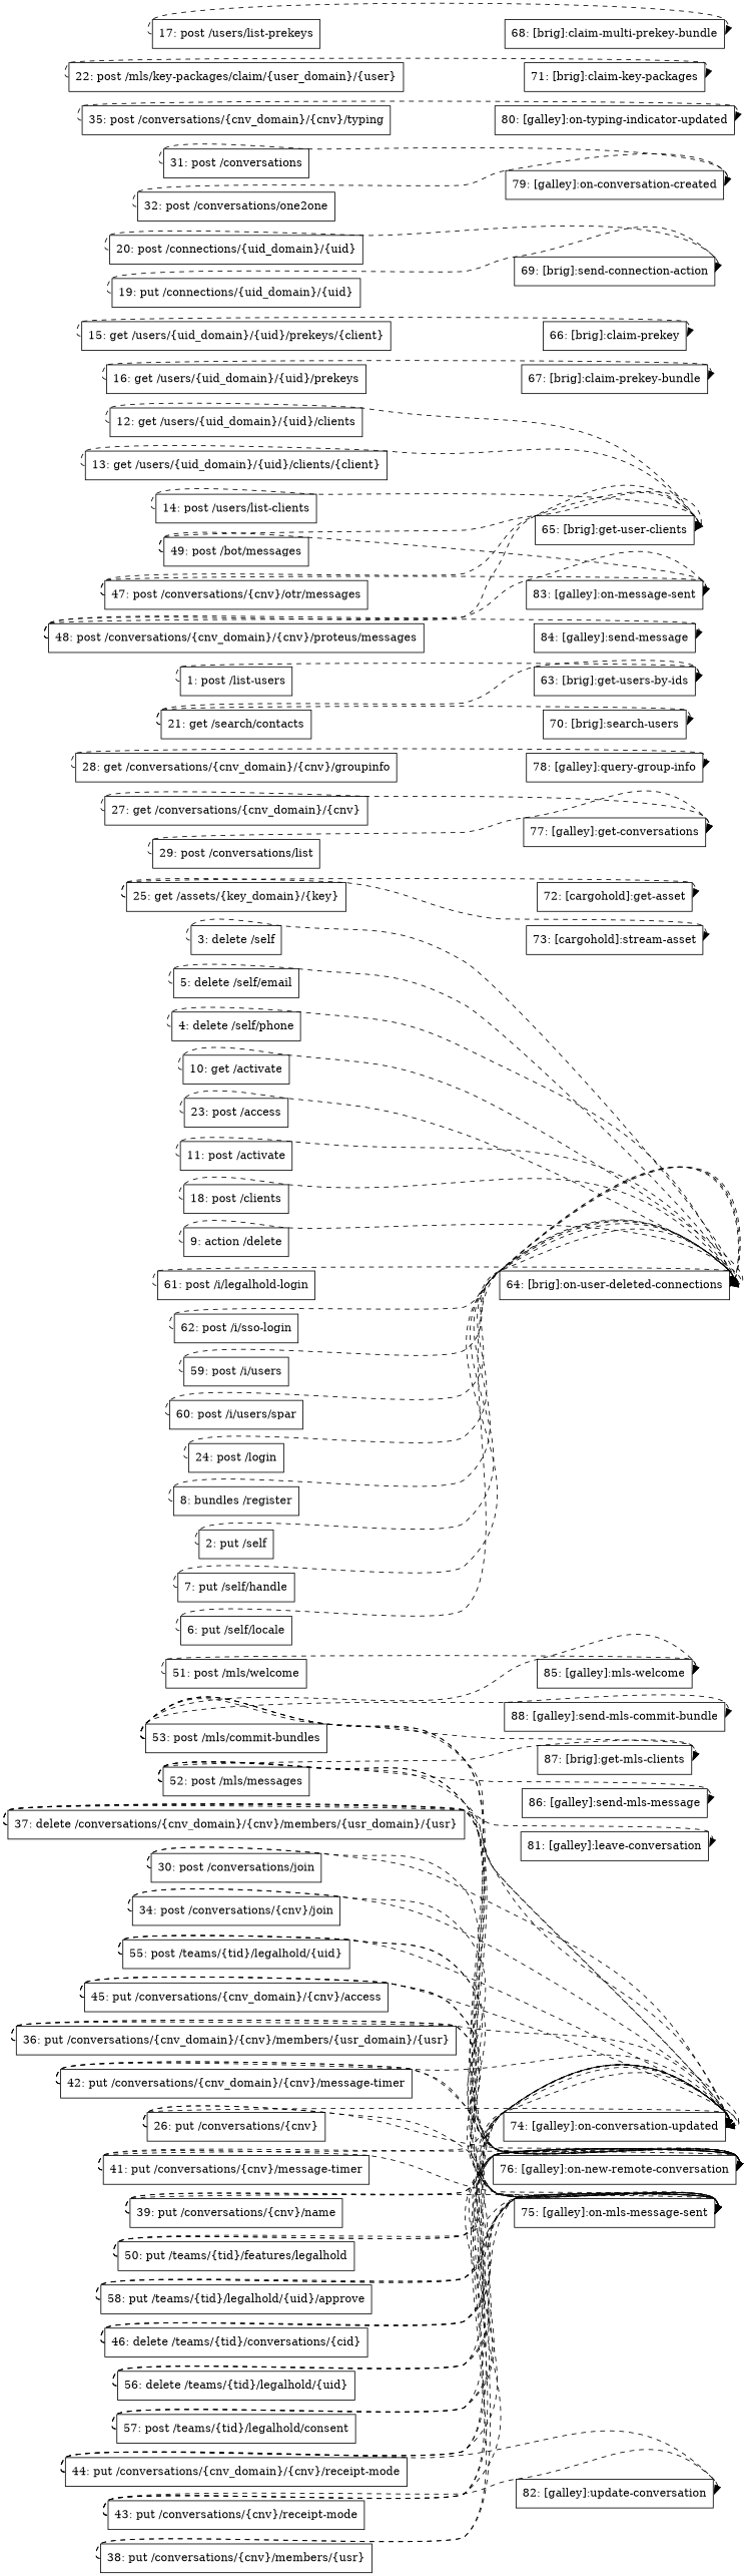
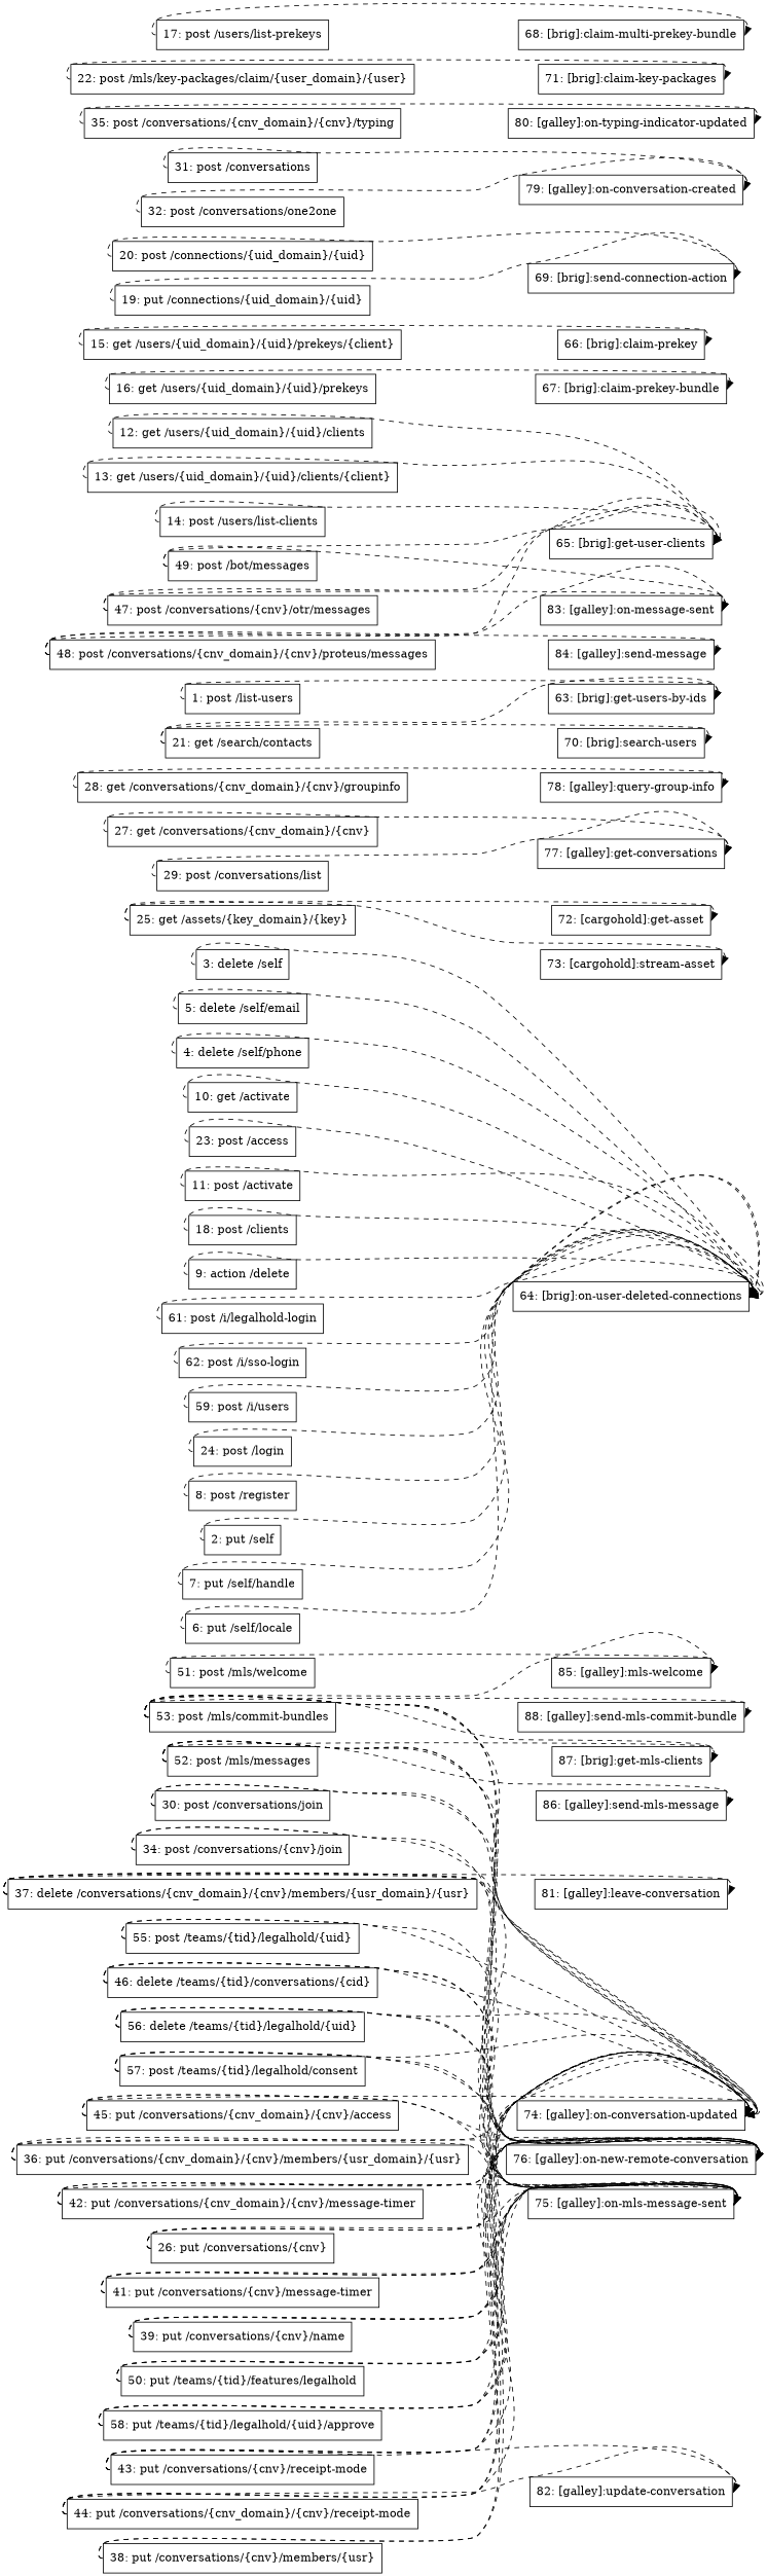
  strict digraph {
    rankdir=LR
    node [shape=rectangle]
    edge [headport=e style=dashed tailport=w]
    "37: delete /conversations/{cnv_domain}/{cnv}/members/{usr_domain}/{usr}"
    "81: [galley]:leave-conversation"
    "74: [galley]:on-conversation-updated"
    "75: [galley]:on-mls-message-sent"
    "76: [galley]:on-new-remote-conversation"
    "3: delete /self"
    "64: [brig]:on-user-deleted-connections"
    "5: delete /self/email"
    "4: delete /self/phone"
    "46: delete /teams/{tid}/conversations/{cid}"
    "56: delete /teams/{tid}/legalhold/{uid}"
    "10: get /activate"
    "25: get /assets/{key_domain}/{key}"
    "72: [cargohold]:get-asset"
    "73: [cargohold]:stream-asset"
    "27: get /conversations/{cnv_domain}/{cnv}"
    "77: [galley]:get-conversations"
    "28: get /conversations/{cnv_domain}/{cnv}/groupinfo"
    "78: [galley]:query-group-info"
    "21: get /search/contacts"
    "63: [brig]:get-users-by-ids"
    "70: [brig]:search-users"
    "12: get /users/{uid_domain}/{uid}/clients"
    "65: [brig]:get-user-clients"
    "13: get /users/{uid_domain}/{uid}/clients/{client}"
    "16: get /users/{uid_domain}/{uid}/prekeys"
    "67: [brig]:claim-prekey-bundle"
    "15: get /users/{uid_domain}/{uid}/prekeys/{client}"
    "66: [brig]:claim-prekey"
    "23: post /access"
    "11: post /activate"
    "49: post /bot/messages"
    "83: [galley]:on-message-sent"
    "18: post /clients"
    "20: post /connections/{uid_domain}/{uid}"
    "69: [brig]:send-connection-action"
    "31: post /conversations"
    "79: [galley]:on-conversation-created"
    "30: post /conversations/join"
    "29: post /conversations/list"
    "32: post /conversations/one2one"
    "48: post /conversations/{cnv_domain}/{cnv}/proteus/messages"
    "84: [galley]:send-message"
    "35: post /conversations/{cnv_domain}/{cnv}/typing"
    "80: [galley]:on-typing-indicator-updated"
    "34: post /conversations/{cnv}/join"
    "47: post /conversations/{cnv}/otr/messages"
    n48 [label="9: action /delete"]
    "61: post /i/legalhold-login"
    "62: post /i/sso-login"
    "59: post /i/users"
-   "60: post /i/users/spar"
    "1: post /list-users"
    "24: post /login"
    "53: post /mls/commit-bundles"
    "87: [brig]:get-mls-clients"
    "85: [galley]:mls-welcome"
    "88: [galley]:send-mls-commit-bundle"
    "22: post /mls/key-packages/claim/{user_domain}/{user}"
    "71: [brig]:claim-key-packages"
    "52: post /mls/messages"
    "86: [galley]:send-mls-message"
    "51: post /mls/welcome"
-   "8: post /register" [label="8: bundles /register"]
+   "8: post /register"
    "57: post /teams/{tid}/legalhold/consent"
    "55: post /teams/{tid}/legalhold/{uid}"
    "14: post /users/list-clients"
    "17: post /users/list-prekeys"
    "68: [brig]:claim-multi-prekey-bundle"
    "19: put /connections/{uid_domain}/{uid}"
    "45: put /conversations/{cnv_domain}/{cnv}/access"
    "36: put /conversations/{cnv_domain}/{cnv}/members/{usr_domain}/{usr}"
    "42: put /conversations/{cnv_domain}/{cnv}/message-timer"
    "44: put /conversations/{cnv_domain}/{cnv}/receipt-mode"
    "82: [galley]:update-conversation"
    "26: put /conversations/{cnv}"
    "38: put /conversations/{cnv}/members/{usr}"
    "41: put /conversations/{cnv}/message-timer"
    "39: put /conversations/{cnv}/name"
    "43: put /conversations/{cnv}/receipt-mode"
    "2: put /self"
    "7: put /self/handle"
    "6: put /self/locale"
    "50: put /teams/{tid}/features/legalhold"
    "58: put /teams/{tid}/legalhold/{uid}/approve"
    "37: delete /conversations/{cnv_domain}/{cnv}/members/{usr_domain}/{usr}" -> "81: [galley]:leave-conversation"
    "37: delete /conversations/{cnv_domain}/{cnv}/members/{usr_domain}/{usr}" -> "74: [galley]:on-conversation-updated"
    "37: delete /conversations/{cnv_domain}/{cnv}/members/{usr_domain}/{usr}" -> "75: [galley]:on-mls-message-sent"
    "37: delete /conversations/{cnv_domain}/{cnv}/members/{usr_domain}/{usr}" -> "76: [galley]:on-new-remote-conversation"
    "3: delete /self" -> "64: [brig]:on-user-deleted-connections"
    "5: delete /self/email" -> "64: [brig]:on-user-deleted-connections"
    "4: delete /self/phone" -> "64: [brig]:on-user-deleted-connections"
    "46: delete /teams/{tid}/conversations/{cid}" -> "74: [galley]:on-conversation-updated"
    "46: delete /teams/{tid}/conversations/{cid}" -> "75: [galley]:on-mls-message-sent"
    "46: delete /teams/{tid}/conversations/{cid}" -> "76: [galley]:on-new-remote-conversation"
    "56: delete /teams/{tid}/legalhold/{uid}" -> "74: [galley]:on-conversation-updated"
    "56: delete /teams/{tid}/legalhold/{uid}" -> "75: [galley]:on-mls-message-sent"
    "56: delete /teams/{tid}/legalhold/{uid}" -> "76: [galley]:on-new-remote-conversation"
    "10: get /activate" -> "64: [brig]:on-user-deleted-connections"
    "25: get /assets/{key_domain}/{key}" -> "72: [cargohold]:get-asset"
    "25: get /assets/{key_domain}/{key}" -> "73: [cargohold]:stream-asset"
    "27: get /conversations/{cnv_domain}/{cnv}" -> "77: [galley]:get-conversations"
    "28: get /conversations/{cnv_domain}/{cnv}/groupinfo" -> "78: [galley]:query-group-info"
    "21: get /search/contacts" -> "63: [brig]:get-users-by-ids"
    "21: get /search/contacts" -> "70: [brig]:search-users"
    "12: get /users/{uid_domain}/{uid}/clients" -> "65: [brig]:get-user-clients"
    "13: get /users/{uid_domain}/{uid}/clients/{client}" -> "65: [brig]:get-user-clients"
    "16: get /users/{uid_domain}/{uid}/prekeys" -> "67: [brig]:claim-prekey-bundle"
    "15: get /users/{uid_domain}/{uid}/prekeys/{client}" -> "66: [brig]:claim-prekey"
    "23: post /access" -> "64: [brig]:on-user-deleted-connections"
    "11: post /activate" -> "64: [brig]:on-user-deleted-connections"
    "49: post /bot/messages" -> "65: [brig]:get-user-clients"
    "49: post /bot/messages" -> "83: [galley]:on-message-sent"
    "18: post /clients" -> "64: [brig]:on-user-deleted-connections"
    "20: post /connections/{uid_domain}/{uid}" -> "69: [brig]:send-connection-action"
    "31: post /conversations" -> "79: [galley]:on-conversation-created"
    "30: post /conversations/join" -> "74: [galley]:on-conversation-updated"
    "30: post /conversations/join" -> "76: [galley]:on-new-remote-conversation"
    "29: post /conversations/list" -> "77: [galley]:get-conversations"
    "32: post /conversations/one2one" -> "79: [galley]:on-conversation-created"
    "48: post /conversations/{cnv_domain}/{cnv}/proteus/messages" -> "65: [brig]:get-user-clients"
    "48: post /conversations/{cnv_domain}/{cnv}/proteus/messages" -> "83: [galley]:on-message-sent"
    "48: post /conversations/{cnv_domain}/{cnv}/proteus/messages" -> "84: [galley]:send-message"
    "35: post /conversations/{cnv_domain}/{cnv}/typing" -> "80: [galley]:on-typing-indicator-updated"
    "34: post /conversations/{cnv}/join" -> "74: [galley]:on-conversation-updated"
    "34: post /conversations/{cnv}/join" -> "76: [galley]:on-new-remote-conversation"
    "47: post /conversations/{cnv}/otr/messages" -> "65: [brig]:get-user-clients"
    "47: post /conversations/{cnv}/otr/messages" -> "83: [galley]:on-message-sent"
    n48 -> "64: [brig]:on-user-deleted-connections"
    "61: post /i/legalhold-login" -> "64: [brig]:on-user-deleted-connections"
    "62: post /i/sso-login" -> "64: [brig]:on-user-deleted-connections"
    "59: post /i/users" -> "64: [brig]:on-user-deleted-connections"
-   "60: post /i/users/spar" -> "64: [brig]:on-user-deleted-connections"
    "1: post /list-users" -> "63: [brig]:get-users-by-ids"
    "24: post /login" -> "64: [brig]:on-user-deleted-connections"
    "53: post /mls/commit-bundles" -> "74: [galley]:on-conversation-updated"
    "53: post /mls/commit-bundles" -> "75: [galley]:on-mls-message-sent"
    "53: post /mls/commit-bundles" -> "76: [galley]:on-new-remote-conversation"
    "53: post /mls/commit-bundles" -> "87: [brig]:get-mls-clients"
    "53: post /mls/commit-bundles" -> "85: [galley]:mls-welcome"
    "53: post /mls/commit-bundles" -> "88: [galley]:send-mls-commit-bundle"
    "22: post /mls/key-packages/claim/{user_domain}/{user}" -> "71: [brig]:claim-key-packages"
    "52: post /mls/messages" -> "74: [galley]:on-conversation-updated"
    "52: post /mls/messages" -> "75: [galley]:on-mls-message-sent"
    "52: post /mls/messages" -> "76: [galley]:on-new-remote-conversation"
    "52: post /mls/messages" -> "87: [brig]:get-mls-clients"
    "52: post /mls/messages" -> "86: [galley]:send-mls-message"
    "51: post /mls/welcome" -> "85: [galley]:mls-welcome"
    "8: post /register" -> "64: [brig]:on-user-deleted-connections"
    "57: post /teams/{tid}/legalhold/consent" -> "74: [galley]:on-conversation-updated"
    "57: post /teams/{tid}/legalhold/consent" -> "75: [galley]:on-mls-message-sent"
    "57: post /teams/{tid}/legalhold/consent" -> "76: [galley]:on-new-remote-conversation"
    "55: post /teams/{tid}/legalhold/{uid}" -> "74: [galley]:on-conversation-updated"
    "55: post /teams/{tid}/legalhold/{uid}" -> "75: [galley]:on-mls-message-sent"
-   "55: post /teams/{tid}/legalhold/{uid}" -> "76: [galley]:on-new-remote-conversation"
    "14: post /users/list-clients" -> "65: [brig]:get-user-clients"
    "17: post /users/list-prekeys" -> "68: [brig]:claim-multi-prekey-bundle"
    "19: put /connections/{uid_domain}/{uid}" -> "69: [brig]:send-connection-action"
    "45: put /conversations/{cnv_domain}/{cnv}/access" -> "74: [galley]:on-conversation-updated"
    "45: put /conversations/{cnv_domain}/{cnv}/access" -> "75: [galley]:on-mls-message-sent"
    "45: put /conversations/{cnv_domain}/{cnv}/access" -> "76: [galley]:on-new-remote-conversation"
    "36: put /conversations/{cnv_domain}/{cnv}/members/{usr_domain}/{usr}" -> "74: [galley]:on-conversation-updated"
    "36: put /conversations/{cnv_domain}/{cnv}/members/{usr_domain}/{usr}" -> "75: [galley]:on-mls-message-sent"
    "36: put /conversations/{cnv_domain}/{cnv}/members/{usr_domain}/{usr}" -> "76: [galley]:on-new-remote-conversation"
    "42: put /conversations/{cnv_domain}/{cnv}/message-timer" -> "74: [galley]:on-conversation-updated"
    "42: put /conversations/{cnv_domain}/{cnv}/message-timer" -> "75: [galley]:on-mls-message-sent"
    "42: put /conversations/{cnv_domain}/{cnv}/message-timer" -> "76: [galley]:on-new-remote-conversation"
    "44: put /conversations/{cnv_domain}/{cnv}/receipt-mode" -> "74: [galley]:on-conversation-updated"
    "44: put /conversations/{cnv_domain}/{cnv}/receipt-mode" -> "75: [galley]:on-mls-message-sent"
    "44: put /conversations/{cnv_domain}/{cnv}/receipt-mode" -> "76: [galley]:on-new-remote-conversation"
    "44: put /conversations/{cnv_domain}/{cnv}/receipt-mode" -> "82: [galley]:update-conversation"
    "26: put /conversations/{cnv}" -> "74: [galley]:on-conversation-updated"
    "26: put /conversations/{cnv}" -> "75: [galley]:on-mls-message-sent"
    "26: put /conversations/{cnv}" -> "76: [galley]:on-new-remote-conversation"
    "38: put /conversations/{cnv}/members/{usr}" -> "75: [galley]:on-mls-message-sent"
    "38: put /conversations/{cnv}/members/{usr}" -> "76: [galley]:on-new-remote-conversation"
    "41: put /conversations/{cnv}/message-timer" -> "74: [galley]:on-conversation-updated"
    "41: put /conversations/{cnv}/message-timer" -> "75: [galley]:on-mls-message-sent"
    "41: put /conversations/{cnv}/message-timer" -> "76: [galley]:on-new-remote-conversation"
    "39: put /conversations/{cnv}/name" -> "74: [galley]:on-conversation-updated"
    "39: put /conversations/{cnv}/name" -> "75: [galley]:on-mls-message-sent"
    "39: put /conversations/{cnv}/name" -> "76: [galley]:on-new-remote-conversation"
    "43: put /conversations/{cnv}/receipt-mode" -> "74: [galley]:on-conversation-updated"
    "43: put /conversations/{cnv}/receipt-mode" -> "75: [galley]:on-mls-message-sent"
    "43: put /conversations/{cnv}/receipt-mode" -> "76: [galley]:on-new-remote-conversation"
    "43: put /conversations/{cnv}/receipt-mode" -> "82: [galley]:update-conversation"
    "2: put /self" -> "64: [brig]:on-user-deleted-connections"
    "7: put /self/handle" -> "64: [brig]:on-user-deleted-connections"
    "6: put /self/locale" -> "64: [brig]:on-user-deleted-connections"
    "50: put /teams/{tid}/features/legalhold" -> "74: [galley]:on-conversation-updated"
    "50: put /teams/{tid}/features/legalhold" -> "75: [galley]:on-mls-message-sent"
    "50: put /teams/{tid}/features/legalhold" -> "76: [galley]:on-new-remote-conversation"
    "58: put /teams/{tid}/legalhold/{uid}/approve" -> "74: [galley]:on-conversation-updated"
    "58: put /teams/{tid}/legalhold/{uid}/approve" -> "75: [galley]:on-mls-message-sent"
    "58: put /teams/{tid}/legalhold/{uid}/approve" -> "76: [galley]:on-new-remote-conversation"
  }
